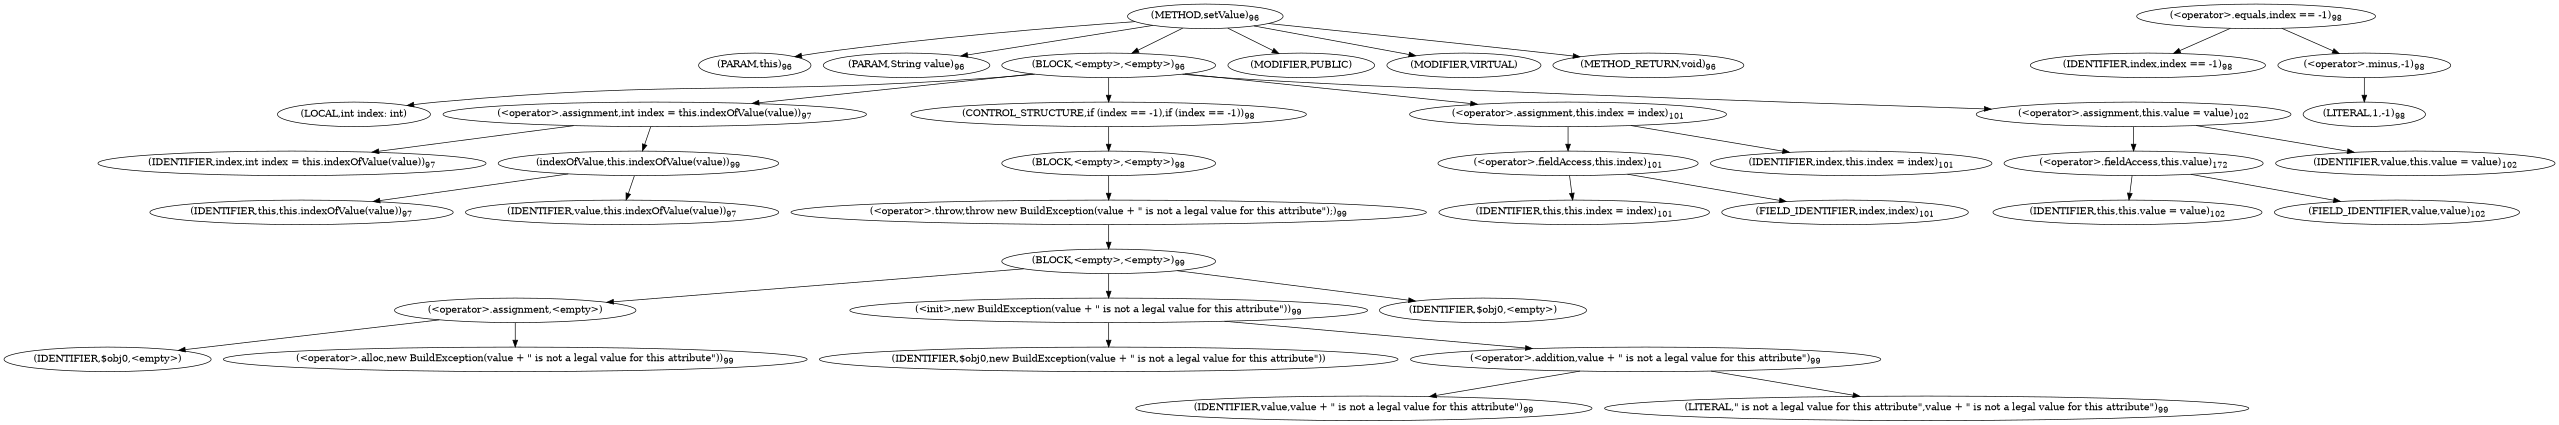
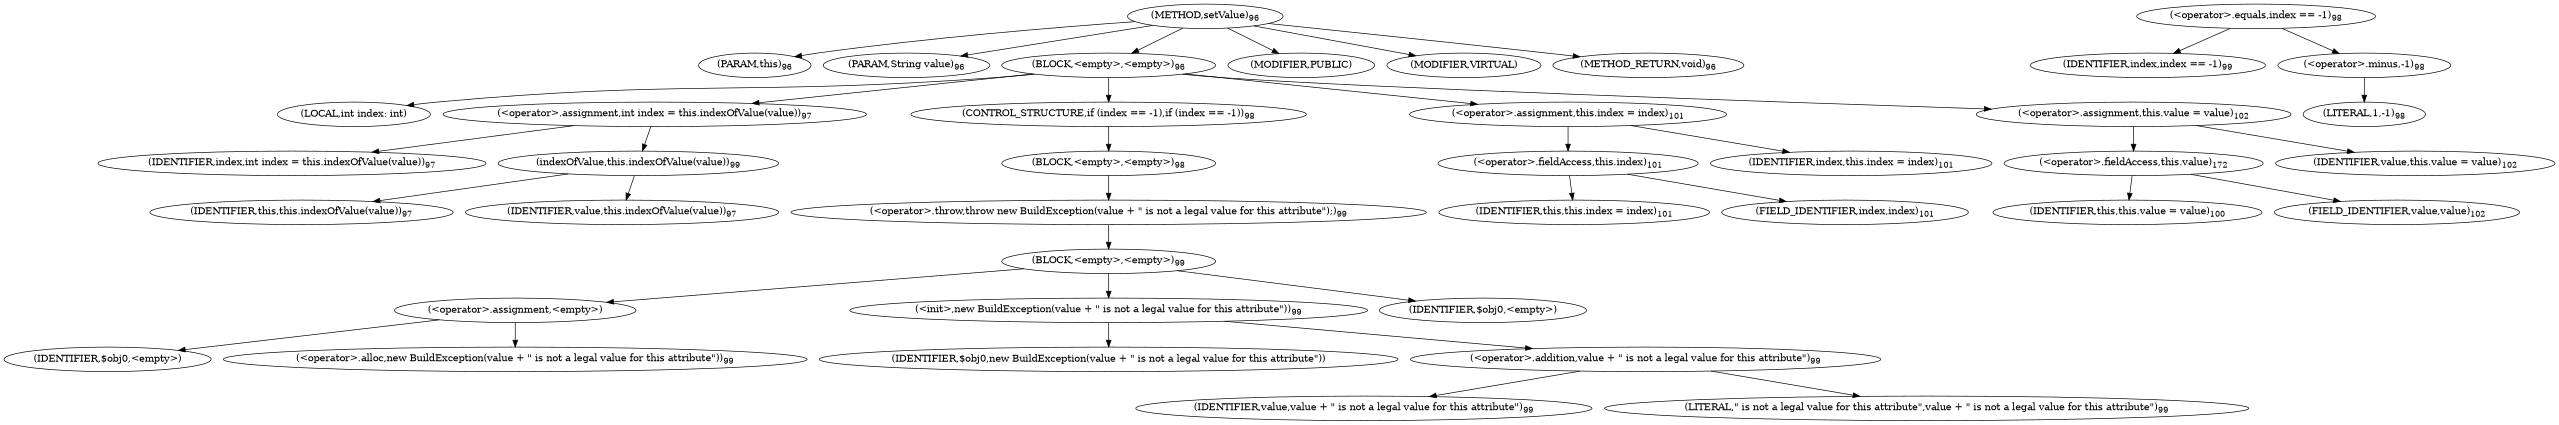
  digraph {
    n1 [label=<(METHOD,setValue)<SUB>96</SUB>>]
    n2 [label=<(PARAM,this)<SUB>96</SUB>>]
    n3 [label=<(PARAM,String value)<SUB>96</SUB>>]
    n4 [label=<(BLOCK,&lt;empty&gt;,&lt;empty&gt;)<SUB>96</SUB>>]
    n5 [label=<(MODIFIER,PUBLIC)>]
    n6 [label=<(MODIFIER,VIRTUAL)>]
    n7 [label=<(METHOD_RETURN,void)<SUB>96</SUB>>]
    n8 [label=<(LOCAL,int index: int)>]
    n9 [label=<(&lt;operator&gt;.assignment,int index = this.indexOfValue(value))<SUB>97</SUB>>]
    n10 [label=<(CONTROL_STRUCTURE,if (index == -1),if (index == -1))<SUB>98</SUB>>]
    n11 [label=<(&lt;operator&gt;.assignment,this.index = index)<SUB>101</SUB>>]
    n12 [label=<(&lt;operator&gt;.assignment,this.value = value)<SUB>102</SUB>>]
    n13 [label=<(IDENTIFIER,index,int index = this.indexOfValue(value))<SUB>97</SUB>>]
    n14 [label=<(indexOfValue,this.indexOfValue(value))<SUB>99</SUB>>]
    n15 [label=<(BLOCK,&lt;empty&gt;,&lt;empty&gt;)<SUB>98</SUB>>]
    n16 [label=<(&lt;operator&gt;.fieldAccess,this.index)<SUB>101</SUB>>]
    n17 [label=<(IDENTIFIER,index,this.index = index)<SUB>101</SUB>>]
    n18 [label=<(&lt;operator&gt;.fieldAccess,this.value)<SUB>172</SUB>>]
    n19 [label=<(IDENTIFIER,value,this.value = value)<SUB>102</SUB>>]
    n20 [label=<(IDENTIFIER,this,this.indexOfValue(value))<SUB>97</SUB>>]
    n21 [label=<(IDENTIFIER,value,this.indexOfValue(value))<SUB>97</SUB>>]
    n22 [label=<(&lt;operator&gt;.equals,index == -1)<SUB>98</SUB>>]
-   n23 [label=<(IDENTIFIER,index,index == -1)<SUB>98</SUB>>]
+   n23 [label=<(IDENTIFIER,index,index == -1)<SUB>99</SUB>>]
    n24 [label=<(&lt;operator&gt;.minus,-1)<SUB>98</SUB>>]
    n25 [label=<(&lt;operator&gt;.throw,throw new BuildException(value + &quot; is not a legal value for this attribute&quot;);)<SUB>99</SUB>>]
    n26 [label=<(LITERAL,1,-1)<SUB>98</SUB>>]
    n27 [label=<(BLOCK,&lt;empty&gt;,&lt;empty&gt;)<SUB>99</SUB>>]
    n28 [label=<(&lt;operator&gt;.assignment,&lt;empty&gt;)>]
    n29 [label=<(&lt;init&gt;,new BuildException(value + &quot; is not a legal value for this attribute&quot;))<SUB>99</SUB>>]
    n30 [label=<(IDENTIFIER,$obj0,&lt;empty&gt;)>]
    n31 [label=<(IDENTIFIER,$obj0,&lt;empty&gt;)>]
    n32 [label=<(&lt;operator&gt;.alloc,new BuildException(value + &quot; is not a legal value for this attribute&quot;))<SUB>99</SUB>>]
    n33 [label=<(IDENTIFIER,$obj0,new BuildException(value + &quot; is not a legal value for this attribute&quot;))>]
    n34 [label=<(&lt;operator&gt;.addition,value + &quot; is not a legal value for this attribute&quot;)<SUB>99</SUB>>]
    n35 [label=<(IDENTIFIER,value,value + &quot; is not a legal value for this attribute&quot;)<SUB>99</SUB>>]
    n36 [label=<(LITERAL,&quot; is not a legal value for this attribute&quot;,value + &quot; is not a legal value for this attribute&quot;)<SUB>99</SUB>>]
    n37 [label=<(IDENTIFIER,this,this.index = index)<SUB>101</SUB>>]
    n38 [label=<(FIELD_IDENTIFIER,index,index)<SUB>101</SUB>>]
-   n39 [label=<(IDENTIFIER,this,this.value = value)<SUB>102</SUB>>]
+   n39 [label=<(IDENTIFIER,this,this.value = value)<SUB>100</SUB>>]
    n40 [label=<(FIELD_IDENTIFIER,value,value)<SUB>102</SUB>>]
    n1 -> n2
    n1 -> n3
    n1 -> n4
    n1 -> n5
    n1 -> n6
    n1 -> n7
    n4 -> n8
    n4 -> n9
    n4 -> n10
    n4 -> n11
    n4 -> n12
    n9 -> n13
    n9 -> n14
    n10 -> n15
    n11 -> n16
    n11 -> n17
    n12 -> n18
    n12 -> n19
    n14 -> n20
    n14 -> n21
    n15 -> n25
    n16 -> n37
    n16 -> n38
    n18 -> n39
    n18 -> n40
    n22 -> n23
    n22 -> n24
    n24 -> n26
    n25 -> n27
    n27 -> n28
    n27 -> n29
    n27 -> n30
    n28 -> n31
    n28 -> n32
    n29 -> n33
    n29 -> n34
    n34 -> n35
    n34 -> n36
  }
